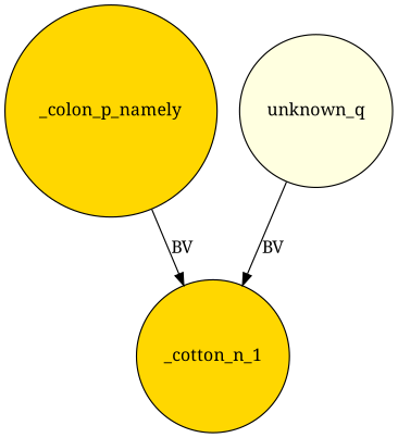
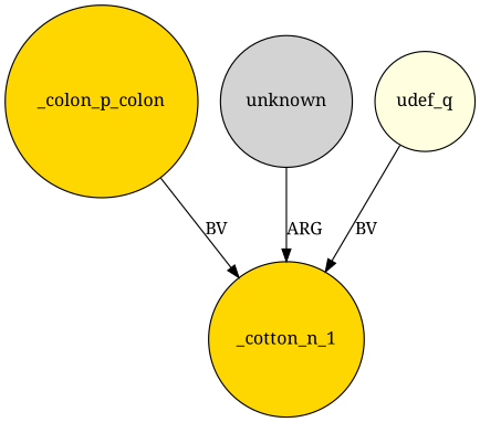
  digraph {
    fontname="Noto Serif"
    node [fillcolor=gold fontname="Noto Serif" shape=circle style=filled]
    edge [fontname="Noto Serif"]
-   _colon_p_namely
+   _colon_p_namely [label=_colon_p_colon]
    _cotton_n_1
-   udef_q [fillcolor=lightyellow label=unknown_q]
+   unknown [fillcolor=lightgrey]
+   udef_q [fillcolor=lightyellow]
    _colon_p_namely -> _cotton_n_1 [label=BV]
+   unknown -> _cotton_n_1 [label=ARG]
    udef_q -> _cotton_n_1 [label=BV]
  }
